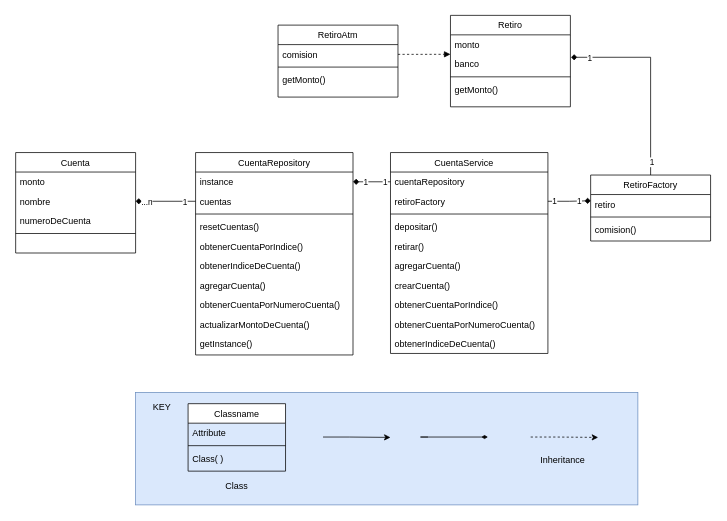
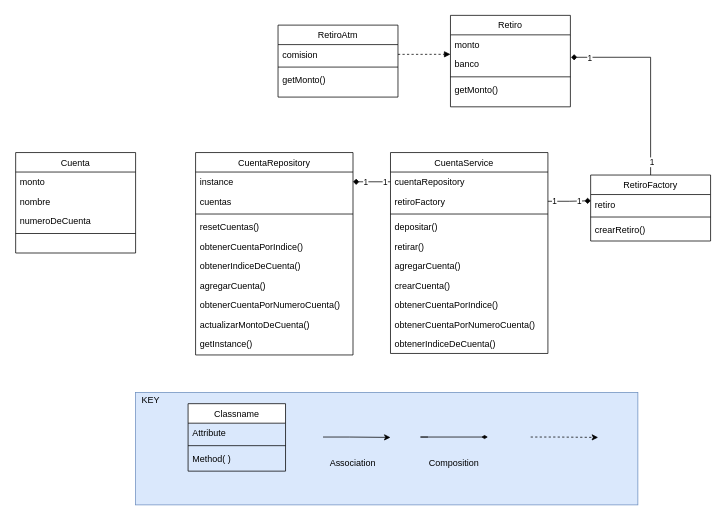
  <mxCell id="0" />
  <mxCell id="1" parent="0" />
  <mxCell id="2" value="RetiroAtm" style="swimlane;fontStyle=0;align=center;verticalAlign=top;childLayout=stackLayout;horizontal=1;startSize=26;horizontalStack=0;resizeParent=1;resizeLast=0;collapsible=1;marginBottom=0;rounded=0;shadow=0;strokeWidth=1;" parent="1" vertex="1"><mxGeometry x="370" y="33" width="160" height="96" as="geometry"><mxRectangle x="550" y="140" width="160" height="26" as="alternateBounds" /></mxGeometry></mxCell>
  <mxCell id="3" value="comision" style="text;align=left;verticalAlign=top;spacingLeft=4;spacingRight=4;overflow=hidden;rotatable=0;points=[[0,0.5],[1,0.5]];portConstraint=eastwest;rounded=0;shadow=0;html=0;" parent="2" vertex="1"><mxGeometry y="26" width="160" height="26" as="geometry" /></mxCell>
  <mxCell id="4" value="" style="line;html=1;strokeWidth=1;align=left;verticalAlign=middle;spacingTop=-1;spacingLeft=3;spacingRight=3;rotatable=0;labelPosition=right;points=[];portConstraint=eastwest;" parent="2" vertex="1"><mxGeometry y="52" width="160" height="8" as="geometry" /></mxCell>
  <mxCell id="5" value="getMonto()" style="text;align=left;verticalAlign=top;spacingLeft=4;spacingRight=4;overflow=hidden;rotatable=0;points=[[0,0.5],[1,0.5]];portConstraint=eastwest;" parent="2" vertex="1"><mxGeometry y="60" width="160" height="26" as="geometry" /></mxCell>
  <mxCell id="6" value="Retiro" style="swimlane;fontStyle=0;align=center;verticalAlign=top;childLayout=stackLayout;horizontal=1;startSize=26;horizontalStack=0;resizeParent=1;resizeLast=0;collapsible=1;marginBottom=0;rounded=0;shadow=0;strokeWidth=1;" parent="1" vertex="1"><mxGeometry x="600" y="20" width="160" height="122" as="geometry"><mxRectangle x="550" y="140" width="160" height="26" as="alternateBounds" /></mxGeometry></mxCell>
  <mxCell id="7" value="monto" style="text;align=left;verticalAlign=top;spacingLeft=4;spacingRight=4;overflow=hidden;rotatable=0;points=[[0,0.5],[1,0.5]];portConstraint=eastwest;" parent="6" vertex="1"><mxGeometry y="26" width="160" height="26" as="geometry" /></mxCell>
  <mxCell id="8" value="banco" style="text;align=left;verticalAlign=top;spacingLeft=4;spacingRight=4;overflow=hidden;rotatable=0;points=[[0,0.5],[1,0.5]];portConstraint=eastwest;rounded=0;shadow=0;html=0;" parent="6" vertex="1"><mxGeometry y="52" width="160" height="26" as="geometry" /></mxCell>
  <mxCell id="9" value="" style="line;html=1;strokeWidth=1;align=left;verticalAlign=middle;spacingTop=-1;spacingLeft=3;spacingRight=3;rotatable=0;labelPosition=right;points=[];portConstraint=eastwest;" parent="6" vertex="1"><mxGeometry y="78" width="160" height="8" as="geometry" /></mxCell>
  <mxCell id="10" value="getMonto()" style="text;align=left;verticalAlign=top;spacingLeft=4;spacingRight=4;overflow=hidden;rotatable=0;points=[[0,0.5],[1,0.5]];portConstraint=eastwest;" vertex="1" parent="6"><mxGeometry y="86" width="160" height="26" as="geometry" /></mxCell>
  <mxCell id="11" value="Cuenta" style="swimlane;fontStyle=0;align=center;verticalAlign=top;childLayout=stackLayout;horizontal=1;startSize=26;horizontalStack=0;resizeParent=1;resizeLast=0;collapsible=1;marginBottom=0;rounded=0;shadow=0;strokeWidth=1;" parent="1" vertex="1"><mxGeometry x="20" y="203" width="160" height="134" as="geometry"><mxRectangle x="550" y="140" width="160" height="26" as="alternateBounds" /></mxGeometry></mxCell>
  <mxCell id="12" value="monto" style="text;align=left;verticalAlign=top;spacingLeft=4;spacingRight=4;overflow=hidden;rotatable=0;points=[[0,0.5],[1,0.5]];portConstraint=eastwest;rounded=0;shadow=0;html=0;" parent="11" vertex="1"><mxGeometry y="26" width="160" height="26" as="geometry" /></mxCell>
  <mxCell id="13" value="nombre" style="text;align=left;verticalAlign=top;spacingLeft=4;spacingRight=4;overflow=hidden;rotatable=0;points=[[0,0.5],[1,0.5]];portConstraint=eastwest;rounded=0;shadow=0;html=0;" parent="11" vertex="1"><mxGeometry y="52" width="160" height="26" as="geometry" /></mxCell>
  <mxCell id="14" value="numeroDeCuenta" style="text;align=left;verticalAlign=top;spacingLeft=4;spacingRight=4;overflow=hidden;rotatable=0;points=[[0,0.5],[1,0.5]];portConstraint=eastwest;rounded=0;shadow=0;html=0;" parent="11" vertex="1"><mxGeometry y="78" width="160" height="26" as="geometry" /></mxCell>
  <mxCell id="15" value="" style="line;html=1;strokeWidth=1;align=left;verticalAlign=middle;spacingTop=-1;spacingLeft=3;spacingRight=3;rotatable=0;labelPosition=right;points=[];portConstraint=eastwest;" parent="11" vertex="1"><mxGeometry y="104" width="160" height="8" as="geometry" /></mxCell>
  <mxCell id="16" style="edgeStyle=orthogonalEdgeStyle;rounded=0;orthogonalLoop=1;jettySize=auto;html=1;exitX=0.5;exitY=0;exitDx=0;exitDy=0;entryX=1.005;entryY=0.151;entryDx=0;entryDy=0;entryPerimeter=0;endArrow=diamond;endFill=1;" edge="1" parent="1" source="19" target="8"><mxGeometry relative="1" as="geometry" /></mxCell>
  <mxCell id="17" value="1" style="edgeLabel;html=1;align=center;verticalAlign=middle;resizable=0;points=[];" vertex="1" connectable="0" parent="16"><mxGeometry x="-0.863" y="-1" relative="1" as="geometry"><mxPoint as="offset" /></mxGeometry></mxCell>
  <mxCell id="18" value="1" style="edgeLabel;html=1;align=center;verticalAlign=middle;resizable=0;points=[];" vertex="1" connectable="0" parent="16"><mxGeometry x="0.817" y="2" relative="1" as="geometry"><mxPoint as="offset" /></mxGeometry></mxCell>
  <mxCell id="19" value="RetiroFactory" style="swimlane;fontStyle=0;align=center;verticalAlign=top;childLayout=stackLayout;horizontal=1;startSize=26;horizontalStack=0;resizeParent=1;resizeLast=0;collapsible=1;marginBottom=0;rounded=0;shadow=0;strokeWidth=1;" parent="1" vertex="1"><mxGeometry x="787" y="233" width="160" height="88" as="geometry"><mxRectangle x="550" y="140" width="160" height="26" as="alternateBounds" /></mxGeometry></mxCell>
  <mxCell id="20" value="retiro" style="text;align=left;verticalAlign=top;spacingLeft=4;spacingRight=4;overflow=hidden;rotatable=0;points=[[0,0.5],[1,0.5]];portConstraint=eastwest;" parent="19" vertex="1"><mxGeometry y="26" width="160" height="26" as="geometry" /></mxCell>
  <mxCell id="21" value="" style="line;html=1;strokeWidth=1;align=left;verticalAlign=middle;spacingTop=-1;spacingLeft=3;spacingRight=3;rotatable=0;labelPosition=right;points=[];portConstraint=eastwest;" parent="19" vertex="1"><mxGeometry y="52" width="160" height="8" as="geometry" /></mxCell>
- <mxCell id="22" value="comision()" style="text;align=left;verticalAlign=top;spacingLeft=4;spacingRight=4;overflow=hidden;rotatable=0;points=[[0,0.5],[1,0.5]];portConstraint=eastwest;" parent="19" vertex="1"><mxGeometry y="60" width="160" height="26" as="geometry" /></mxCell>
+ <mxCell id="22" value="crearRetiro()" style="text;align=left;verticalAlign=top;spacingLeft=4;spacingRight=4;overflow=hidden;rotatable=0;points=[[0,0.5],[1,0.5]];portConstraint=eastwest;" parent="19" vertex="1"><mxGeometry y="60" width="160" height="26" as="geometry" /></mxCell>
  <mxCell id="23" value="" style="rounded=0;whiteSpace=wrap;html=1;fillColor=#dae8fc;strokeColor=#6c8ebf;" parent="1" vertex="1"><mxGeometry x="180" y="523" width="670" height="150" as="geometry" /></mxCell>
- <mxCell id="24" value="KEY" style="text;html=1;align=center;verticalAlign=middle;resizable=0;points=[];autosize=1;strokeColor=none;fillColor=none;" parent="1" vertex="1"><mxGeometry x="195" y="533" width="40" height="20" as="geometry" /></mxCell>
+ <mxCell id="24" value="KEY" style="text;html=1;align=center;verticalAlign=middle;resizable=0;points=[];autosize=1;strokeColor=none;fillColor=none;" parent="1" vertex="1"><mxGeometry x="180" y="523" width="40" height="20" as="geometry" /></mxCell>
  <mxCell id="25" value="Classname" style="swimlane;fontStyle=0;align=center;verticalAlign=top;childLayout=stackLayout;horizontal=1;startSize=26;horizontalStack=0;resizeParent=1;resizeLast=0;collapsible=1;marginBottom=0;rounded=0;shadow=0;strokeWidth=1;" parent="1" vertex="1"><mxGeometry x="250" y="538" width="130" height="90" as="geometry"><mxRectangle x="550" y="140" width="160" height="26" as="alternateBounds" /></mxGeometry></mxCell>
  <mxCell id="26" value="Attribute" style="text;align=left;verticalAlign=top;spacingLeft=4;spacingRight=4;overflow=hidden;rotatable=0;points=[[0,0.5],[1,0.5]];portConstraint=eastwest;" parent="25" vertex="1"><mxGeometry y="26" width="130" height="26" as="geometry" /></mxCell>
  <mxCell id="27" value="" style="line;html=1;strokeWidth=1;align=left;verticalAlign=middle;spacingTop=-1;spacingLeft=3;spacingRight=3;rotatable=0;labelPosition=right;points=[];portConstraint=eastwest;" parent="25" vertex="1"><mxGeometry y="52" width="130" height="8" as="geometry" /></mxCell>
- <mxCell id="28" value="Class( )" style="text;align=left;verticalAlign=top;spacingLeft=4;spacingRight=4;overflow=hidden;rotatable=0;points=[[0,0.5],[1,0.5]];portConstraint=eastwest;rounded=0;shadow=0;html=0;" parent="25" vertex="1"><mxGeometry y="60" width="130" height="26" as="geometry" /></mxCell>
- <mxCell id="29" value="Class" style="text;html=1;strokeColor=none;fillColor=none;align=center;verticalAlign=middle;whiteSpace=wrap;rounded=0;" parent="1" vertex="1"><mxGeometry x="285" y="633" width="60" height="30" as="geometry" /></mxCell>
+ <mxCell id="28" value="Method( )" style="text;align=left;verticalAlign=top;spacingLeft=4;spacingRight=4;overflow=hidden;rotatable=0;points=[[0,0.5],[1,0.5]];portConstraint=eastwest;rounded=0;shadow=0;html=0;" parent="25" vertex="1"><mxGeometry y="60" width="130" height="26" as="geometry" /></mxCell>
  <mxCell id="30" style="edgeStyle=orthogonalEdgeStyle;rounded=0;orthogonalLoop=1;jettySize=auto;html=1;startArrow=none;startFill=0;endArrow=classic;endFill=1;" parent="1" edge="1"><mxGeometry relative="1" as="geometry"><Array as="points"><mxPoint x="465" y="582.5" /><mxPoint x="465" y="582.5" /></Array><mxPoint x="430" y="582.5" as="sourcePoint" /><mxPoint x="520" y="583" as="targetPoint" /></mxGeometry></mxCell>
+ <mxCell id="31" value="Association" style="text;html=1;strokeColor=none;fillColor=none;align=center;verticalAlign=middle;whiteSpace=wrap;rounded=0;" parent="1" vertex="1"><mxGeometry x="440" y="603" width="60" height="30" as="geometry" /></mxCell>
  <mxCell id="32" style="edgeStyle=orthogonalEdgeStyle;rounded=0;orthogonalLoop=1;jettySize=auto;html=1;endArrow=diamondThin;endFill=1;" parent="1" edge="1"><mxGeometry relative="1" as="geometry"><mxPoint x="570" y="582.5" as="sourcePoint" /><mxPoint x="650" y="582.5" as="targetPoint" /><Array as="points"><mxPoint x="560" y="582.5" /><mxPoint x="560" y="582.5" /></Array></mxGeometry></mxCell>
+ <mxCell id="33" value="Composition" style="text;html=1;strokeColor=none;fillColor=none;align=center;verticalAlign=middle;whiteSpace=wrap;rounded=0;" parent="1" vertex="1"><mxGeometry x="570" y="603" width="70" height="30" as="geometry" /></mxCell>
  <mxCell id="34" style="edgeStyle=orthogonalEdgeStyle;rounded=0;orthogonalLoop=1;jettySize=auto;html=1;startArrow=none;startFill=0;endArrow=classic;endFill=1;dashed=1;" parent="1" edge="1"><mxGeometry relative="1" as="geometry"><Array as="points"><mxPoint x="742" y="582.5" /><mxPoint x="742" y="582.5" /></Array><mxPoint x="707" y="582.5" as="sourcePoint" /><mxPoint x="797" y="583" as="targetPoint" /></mxGeometry></mxCell>
- <mxCell id="35" value="Inheritance" style="text;html=1;strokeColor=none;fillColor=none;align=center;verticalAlign=middle;whiteSpace=wrap;rounded=0;" parent="1" vertex="1"><mxGeometry x="715" y="598" width="70" height="30" as="geometry" /></mxCell>
  <mxCell id="36" value="CuentaRepository" style="swimlane;fontStyle=0;align=center;verticalAlign=top;childLayout=stackLayout;horizontal=1;startSize=26;horizontalStack=0;resizeParent=1;resizeLast=0;collapsible=1;marginBottom=0;rounded=0;shadow=0;strokeWidth=1;" vertex="1" parent="1"><mxGeometry x="260" y="203" width="210" height="270" as="geometry"><mxRectangle x="550" y="140" width="160" height="26" as="alternateBounds" /></mxGeometry></mxCell>
  <mxCell id="37" value="instance" style="text;align=left;verticalAlign=top;spacingLeft=4;spacingRight=4;overflow=hidden;rotatable=0;points=[[0,0.5],[1,0.5]];portConstraint=eastwest;" vertex="1" parent="36"><mxGeometry y="26" width="210" height="26" as="geometry" /></mxCell>
  <mxCell id="38" value="cuentas" style="text;align=left;verticalAlign=top;spacingLeft=4;spacingRight=4;overflow=hidden;rotatable=0;points=[[0,0.5],[1,0.5]];portConstraint=eastwest;rounded=0;shadow=0;html=0;" vertex="1" parent="36"><mxGeometry y="52" width="210" height="26" as="geometry" /></mxCell>
  <mxCell id="39" value="" style="line;html=1;strokeWidth=1;align=left;verticalAlign=middle;spacingTop=-1;spacingLeft=3;spacingRight=3;rotatable=0;labelPosition=right;points=[];portConstraint=eastwest;" vertex="1" parent="36"><mxGeometry y="78" width="210" height="8" as="geometry" /></mxCell>
  <mxCell id="40" value="resetCuentas()" style="text;align=left;verticalAlign=top;spacingLeft=4;spacingRight=4;overflow=hidden;rotatable=0;points=[[0,0.5],[1,0.5]];portConstraint=eastwest;" vertex="1" parent="36"><mxGeometry y="86" width="210" height="26" as="geometry" /></mxCell>
  <mxCell id="41" value="obtenerCuentaPorIndice()" style="text;align=left;verticalAlign=top;spacingLeft=4;spacingRight=4;overflow=hidden;rotatable=0;points=[[0,0.5],[1,0.5]];portConstraint=eastwest;" vertex="1" parent="36"><mxGeometry y="112" width="210" height="26" as="geometry" /></mxCell>
  <mxCell id="42" value="obtenerIndiceDeCuenta()" style="text;align=left;verticalAlign=top;spacingLeft=4;spacingRight=4;overflow=hidden;rotatable=0;points=[[0,0.5],[1,0.5]];portConstraint=eastwest;" vertex="1" parent="36"><mxGeometry y="138" width="210" height="26" as="geometry" /></mxCell>
  <mxCell id="43" value="agregarCuenta()" style="text;align=left;verticalAlign=top;spacingLeft=4;spacingRight=4;overflow=hidden;rotatable=0;points=[[0,0.5],[1,0.5]];portConstraint=eastwest;" vertex="1" parent="36"><mxGeometry y="164" width="210" height="26" as="geometry" /></mxCell>
  <mxCell id="44" value="obtenerCuentaPorNumeroCuenta()" style="text;align=left;verticalAlign=top;spacingLeft=4;spacingRight=4;overflow=hidden;rotatable=0;points=[[0,0.5],[1,0.5]];portConstraint=eastwest;" vertex="1" parent="36"><mxGeometry y="190" width="210" height="26" as="geometry" /></mxCell>
  <mxCell id="45" value="actualizarMontoDeCuenta()" style="text;align=left;verticalAlign=top;spacingLeft=4;spacingRight=4;overflow=hidden;rotatable=0;points=[[0,0.5],[1,0.5]];portConstraint=eastwest;" vertex="1" parent="36"><mxGeometry y="216" width="210" height="26" as="geometry" /></mxCell>
  <mxCell id="46" value="getInstance()" style="text;align=left;verticalAlign=top;spacingLeft=4;spacingRight=4;overflow=hidden;rotatable=0;points=[[0,0.5],[1,0.5]];portConstraint=eastwest;" vertex="1" parent="36"><mxGeometry y="242" width="210" height="26" as="geometry" /></mxCell>
  <mxCell id="47" value="CuentaService    " style="swimlane;fontStyle=0;align=center;verticalAlign=top;childLayout=stackLayout;horizontal=1;startSize=26;horizontalStack=0;resizeParent=1;resizeLast=0;collapsible=1;marginBottom=0;rounded=0;shadow=0;strokeWidth=1;" vertex="1" parent="1"><mxGeometry x="520" y="203" width="210" height="268" as="geometry"><mxRectangle x="550" y="140" width="160" height="26" as="alternateBounds" /></mxGeometry></mxCell>
  <mxCell id="48" value="cuentaRepository" style="text;align=left;verticalAlign=top;spacingLeft=4;spacingRight=4;overflow=hidden;rotatable=0;points=[[0,0.5],[1,0.5]];portConstraint=eastwest;" vertex="1" parent="47"><mxGeometry y="26" width="210" height="26" as="geometry" /></mxCell>
  <mxCell id="49" value="retiroFactory" style="text;align=left;verticalAlign=top;spacingLeft=4;spacingRight=4;overflow=hidden;rotatable=0;points=[[0,0.5],[1,0.5]];portConstraint=eastwest;" vertex="1" parent="47"><mxGeometry y="52" width="210" height="26" as="geometry" /></mxCell>
  <mxCell id="50" value="" style="line;html=1;strokeWidth=1;align=left;verticalAlign=middle;spacingTop=-1;spacingLeft=3;spacingRight=3;rotatable=0;labelPosition=right;points=[];portConstraint=eastwest;" vertex="1" parent="47"><mxGeometry y="78" width="210" height="8" as="geometry" /></mxCell>
  <mxCell id="51" value="depositar()" style="text;align=left;verticalAlign=top;spacingLeft=4;spacingRight=4;overflow=hidden;rotatable=0;points=[[0,0.5],[1,0.5]];portConstraint=eastwest;" vertex="1" parent="47"><mxGeometry y="86" width="210" height="26" as="geometry" /></mxCell>
  <mxCell id="52" value="retirar()" style="text;align=left;verticalAlign=top;spacingLeft=4;spacingRight=4;overflow=hidden;rotatable=0;points=[[0,0.5],[1,0.5]];portConstraint=eastwest;" vertex="1" parent="47"><mxGeometry y="112" width="210" height="26" as="geometry" /></mxCell>
  <mxCell id="53" value="agregarCuenta()" style="text;align=left;verticalAlign=top;spacingLeft=4;spacingRight=4;overflow=hidden;rotatable=0;points=[[0,0.5],[1,0.5]];portConstraint=eastwest;" vertex="1" parent="47"><mxGeometry y="138" width="210" height="26" as="geometry" /></mxCell>
  <mxCell id="54" value="crearCuenta()" style="text;align=left;verticalAlign=top;spacingLeft=4;spacingRight=4;overflow=hidden;rotatable=0;points=[[0,0.5],[1,0.5]];portConstraint=eastwest;" vertex="1" parent="47"><mxGeometry y="164" width="210" height="26" as="geometry" /></mxCell>
  <mxCell id="55" value="obtenerCuentaPorIndice()" style="text;align=left;verticalAlign=top;spacingLeft=4;spacingRight=4;overflow=hidden;rotatable=0;points=[[0,0.5],[1,0.5]];portConstraint=eastwest;" vertex="1" parent="47"><mxGeometry y="190" width="210" height="26" as="geometry" /></mxCell>
  <mxCell id="56" value="obtenerCuentaPorNumeroCuenta()" style="text;align=left;verticalAlign=top;spacingLeft=4;spacingRight=4;overflow=hidden;rotatable=0;points=[[0,0.5],[1,0.5]];portConstraint=eastwest;" vertex="1" parent="47"><mxGeometry y="216" width="210" height="26" as="geometry" /></mxCell>
  <mxCell id="57" value="obtenerIndiceDeCuenta()" style="text;align=left;verticalAlign=top;spacingLeft=4;spacingRight=4;overflow=hidden;rotatable=0;points=[[0,0.5],[1,0.5]];portConstraint=eastwest;" vertex="1" parent="47"><mxGeometry y="242" width="210" height="26" as="geometry" /></mxCell>
  <mxCell id="58" style="edgeStyle=orthogonalEdgeStyle;rounded=0;orthogonalLoop=1;jettySize=auto;html=1;exitX=1;exitY=0.5;exitDx=0;exitDy=0;entryX=0.001;entryY=0.32;entryDx=0;entryDy=0;endArrow=diamond;endFill=1;entryPerimeter=0;" edge="1" parent="1" source="49" target="20"><mxGeometry relative="1" as="geometry" /></mxCell>
  <mxCell id="59" value="1" style="edgeLabel;html=1;align=center;verticalAlign=middle;resizable=0;points=[];" vertex="1" connectable="0" parent="58"><mxGeometry x="0.45" relative="1" as="geometry"><mxPoint as="offset" /></mxGeometry></mxCell>
  <mxCell id="60" value="1" style="edgeLabel;html=1;align=center;verticalAlign=middle;resizable=0;points=[];" vertex="1" connectable="0" parent="58"><mxGeometry x="-0.724" y="1" relative="1" as="geometry"><mxPoint as="offset" /></mxGeometry></mxCell>
- <mxCell id="61" style="edgeStyle=orthogonalEdgeStyle;rounded=0;orthogonalLoop=1;jettySize=auto;html=1;exitX=0;exitY=0.5;exitDx=0;exitDy=0;endArrow=diamond;endFill=1;" edge="1" parent="1" source="38" target="13"><mxGeometry relative="1" as="geometry" /></mxCell>
- <mxCell id="62" value="1" style="edgeLabel;html=1;align=center;verticalAlign=middle;resizable=0;points=[];" vertex="1" connectable="0" parent="61"><mxGeometry x="-0.625" relative="1" as="geometry"><mxPoint as="offset" /></mxGeometry></mxCell>
- <mxCell id="63" value="...n" style="edgeLabel;html=1;align=center;verticalAlign=middle;resizable=0;points=[];" vertex="1" connectable="0" parent="61"><mxGeometry x="0.649" relative="1" as="geometry"><mxPoint as="offset" /></mxGeometry></mxCell>
  <mxCell id="64" style="edgeStyle=orthogonalEdgeStyle;rounded=0;orthogonalLoop=1;jettySize=auto;html=1;exitX=0;exitY=0.5;exitDx=0;exitDy=0;entryX=1;entryY=0.5;entryDx=0;entryDy=0;endArrow=diamond;endFill=1;" edge="1" parent="1" source="48" target="37"><mxGeometry relative="1" as="geometry" /></mxCell>
  <mxCell id="65" value="1" style="edgeLabel;html=1;align=center;verticalAlign=middle;resizable=0;points=[];" vertex="1" connectable="0" parent="64"><mxGeometry x="-0.691" relative="1" as="geometry"><mxPoint as="offset" /></mxGeometry></mxCell>
  <mxCell id="66" value="1" style="edgeLabel;html=1;align=center;verticalAlign=middle;resizable=0;points=[];" vertex="1" connectable="0" parent="64"><mxGeometry x="0.376" relative="1" as="geometry"><mxPoint as="offset" /></mxGeometry></mxCell>
  <mxCell id="67" style="edgeStyle=orthogonalEdgeStyle;rounded=0;orthogonalLoop=1;jettySize=auto;html=1;exitX=1;exitY=0.5;exitDx=0;exitDy=0;endArrow=block;endFill=1;dashed=1;" edge="1" parent="1" source="3"><mxGeometry relative="1" as="geometry"><mxPoint x="600" y="71.941" as="targetPoint" /></mxGeometry></mxCell>
